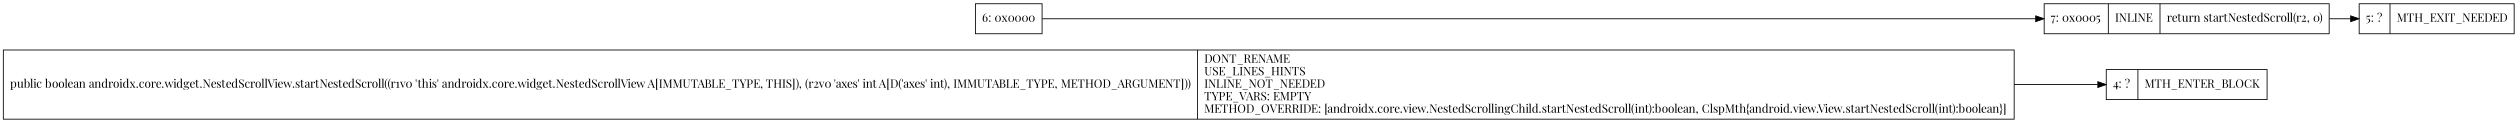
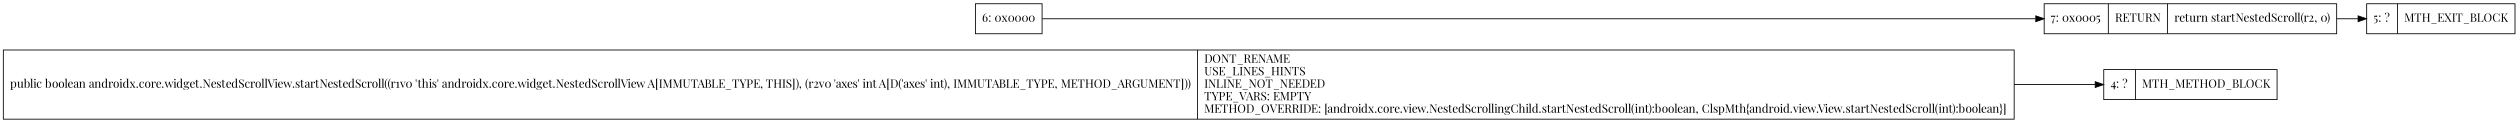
  digraph {
    fontname="Playfair Display"
    rankdir=LR
    node [fontname="Playfair Display" shape=record]
    edge [fontname="Playfair Display"]
-   n1 [label="{4\:\ ?|MTH_ENTER_BLOCK\l}"]
+   n1 [label="{4\:\ ?|MTH_METHOD_BLOCK\l}"]
    n2 [label="{6\:\ 0x0000}"]
-   n3 [label="{7\:\ 0x0005|INLINE\l|return startNestedScroll(r2, 0)\l}"]
-   n4 [label="{5\:\ ?|MTH_EXIT_NEEDED\l}"]
+   n3 [label="{7\:\ 0x0005|RETURN\l|return startNestedScroll(r2, 0)\l}"]
+   n4 [label="{5\:\ ?|MTH_EXIT_BLOCK\l}"]
    n5 [label="{public boolean androidx.core.widget.NestedScrollView.startNestedScroll((r1v0 'this' androidx.core.widget.NestedScrollView A[IMMUTABLE_TYPE, THIS]), (r2v0 'axes' int A[D('axes' int), IMMUTABLE_TYPE, METHOD_ARGUMENT]))  | DONT_RENAME\lUSE_LINES_HINTS\lINLINE_NOT_NEEDED\lTYPE_VARS: EMPTY\lMETHOD_OVERRIDE: [androidx.core.view.NestedScrollingChild.startNestedScroll(int):boolean, ClspMth\{android.view.View.startNestedScroll(int):boolean\}]\l}"]
    n2 -> n3
    n3 -> n4
    n5 -> n1
  }
